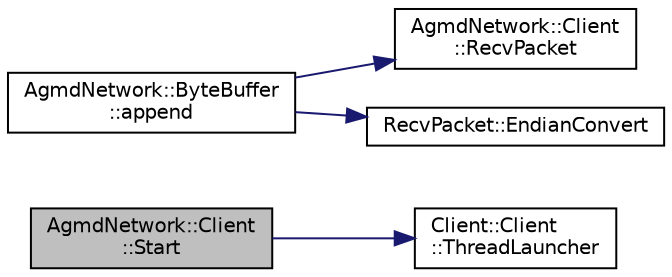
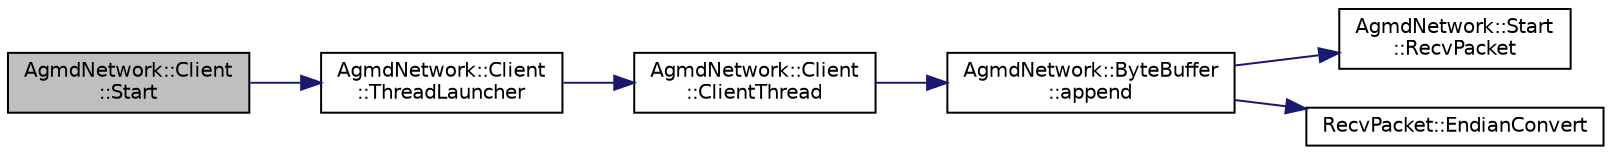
  digraph {
    rankdir=LR
    node [color=black fillcolor=white fontname=Helvetica fontsize=10 shape=record style=filled]
    edge [color=midnightblue fontname=Helvetica fontsize=10 labelfontname=Helvetica labelfontsize=10 style=solid]
    n1 [fillcolor=grey75 fontcolor=black height=0.2 label="AgmdNetwork::Client\l::Start" width=0.4]
-   n2 [height=0.2 label="Client::Client\l::ThreadLauncher" width=0.4]
+   n2 [height=0.2 label="AgmdNetwork::Client\l::ThreadLauncher" width=0.4]
+   n3 [height=0.2 label="AgmdNetwork::Client\l::ClientThread" width=0.4]
    n4 [height=0.2 label="AgmdNetwork::ByteBuffer\l::append" width=0.4]
-   n5 [height=0.2 label="AgmdNetwork::Client\l::RecvPacket" width=0.4]
+   n5 [height=0.2 label="AgmdNetwork::Start\l::RecvPacket" width=0.4]
    n6 [height=0.2 label="RecvPacket::EndianConvert" width=0.4]
    n1 -> n2
+   n2 -> n3
+   n3 -> n4
    n4 -> n5
    n4 -> n6
  }
